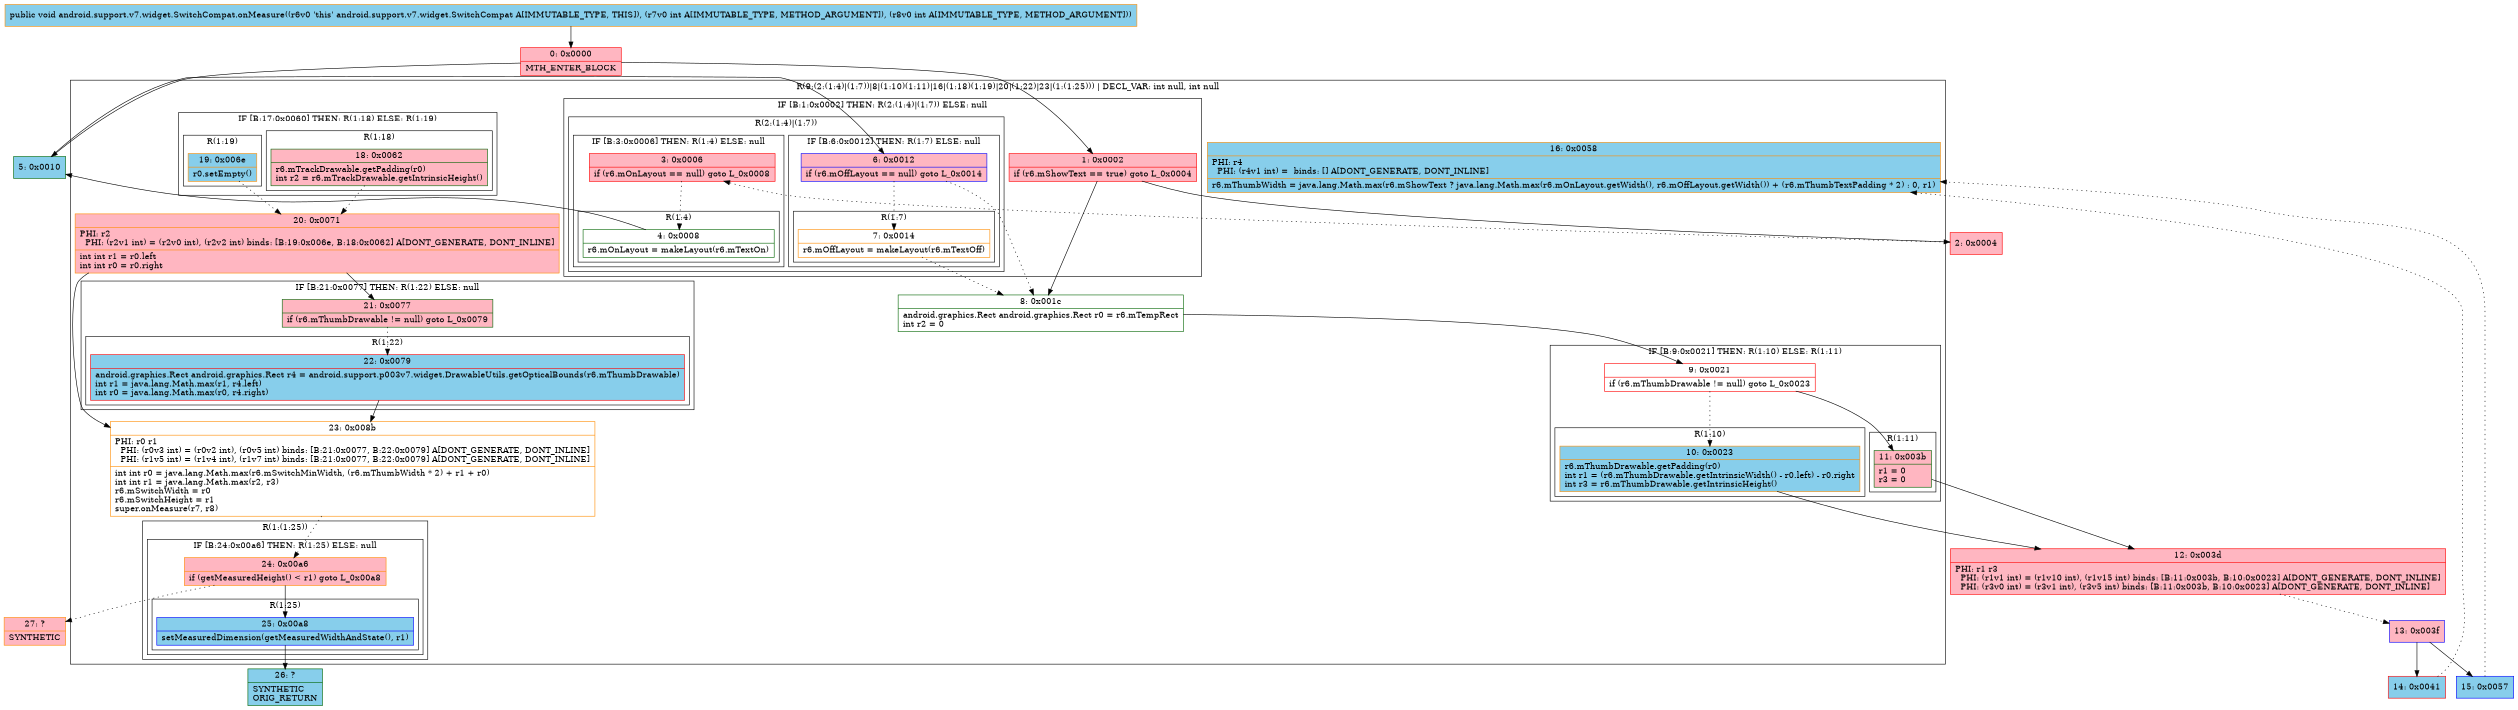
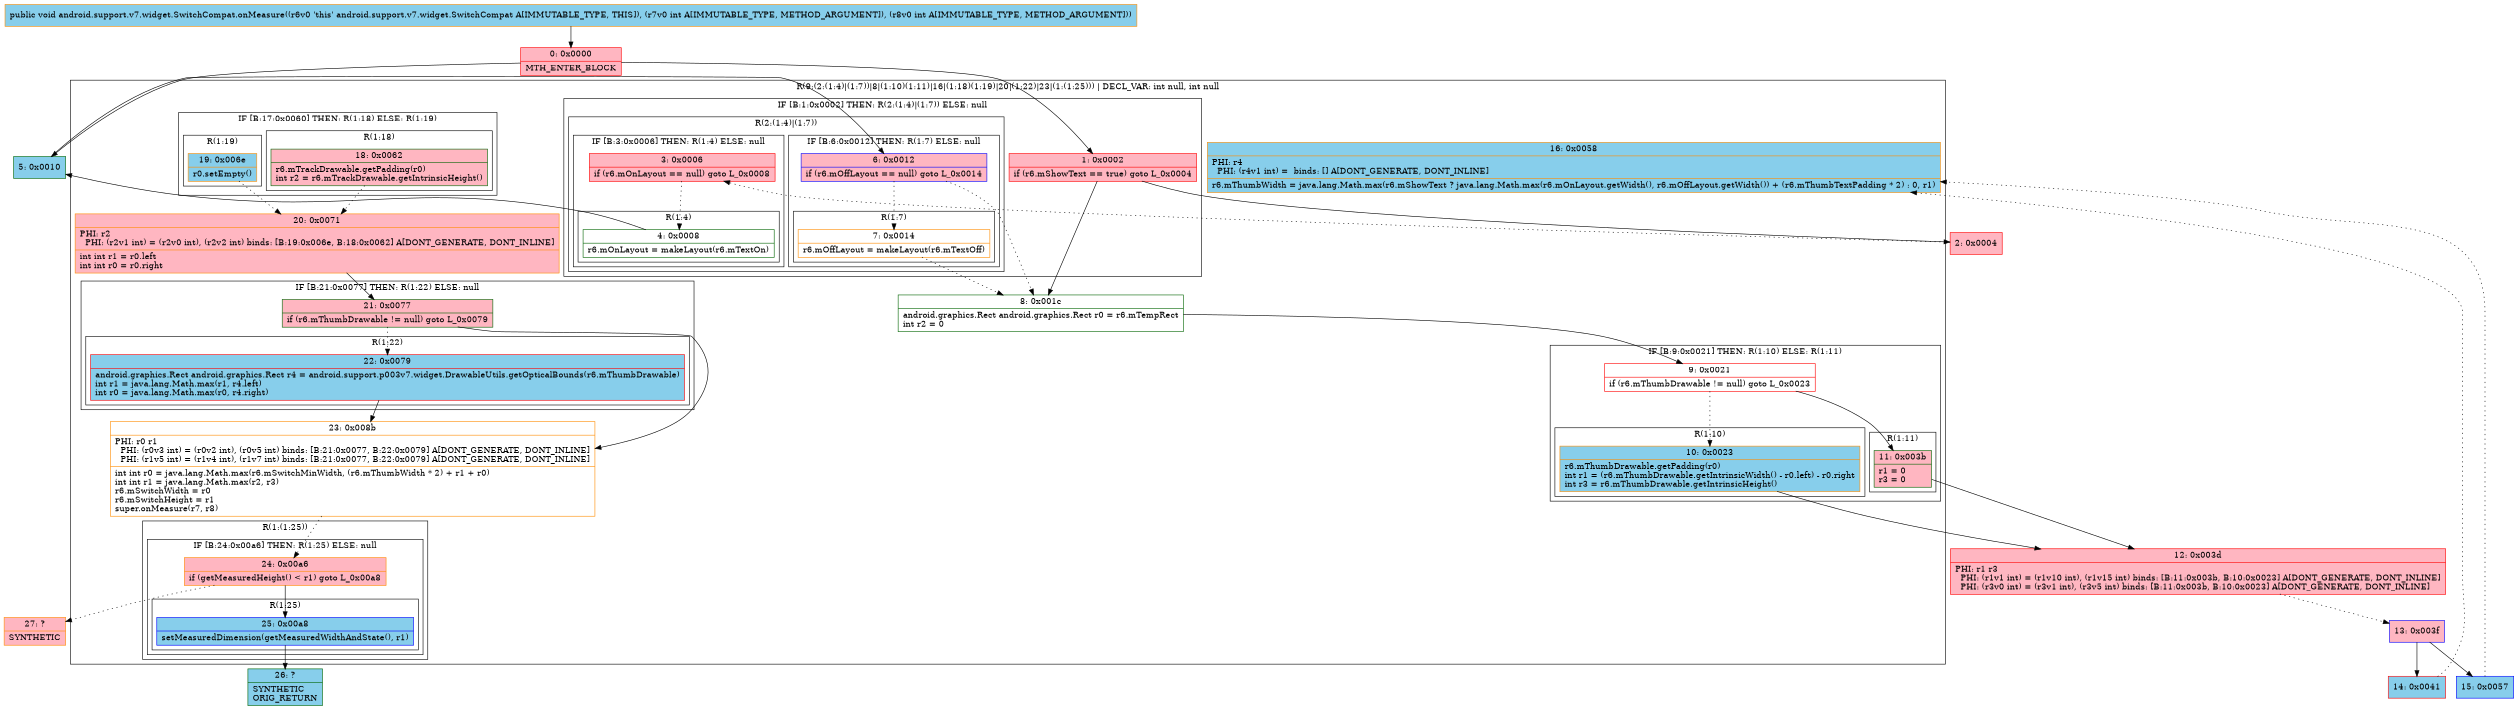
  digraph {
    fontname="DejaVu Serif"
    node [color=darkorange fillcolor=lightpink fontname="DejaVu Serif" shape=record style=filled]
    edge [fontname="DejaVu Serif" style=solid]
    n1 [color=darkgreen fillcolor=white label="{4\:\ 0x0008|r6.mOnLayout = makeLayout(r6.mTextOn)\l}"]
    n2 [color=red label="{3\:\ 0x0006|if (r6.mOnLayout == null) goto L_0x0008\l}"]
    n3 [fillcolor=white label="{7\:\ 0x0014|r6.mOffLayout = makeLayout(r6.mTextOff)\l}"]
    n4 [color=blue label="{6\:\ 0x0012|if (r6.mOffLayout == null) goto L_0x0014\l}"]
    n5 [color=red label="{1\:\ 0x0002|if (r6.mShowText == true) goto L_0x0004\l}"]
    n6 [fillcolor=skyblue label="{10\:\ 0x0023|r6.mThumbDrawable.getPadding(r0)\lint r1 = (r6.mThumbDrawable.getIntrinsicWidth() \- r0.left) \- r0.right\lint r3 = r6.mThumbDrawable.getIntrinsicHeight()\l}"]
    n7 [color=darkgreen label="{11\:\ 0x003b|r1 = 0\lr3 = 0\l}"]
    n8 [color=red fillcolor=white label="{9\:\ 0x0021|if (r6.mThumbDrawable != null) goto L_0x0023\l}"]
    n9 [color=darkgreen label="{18\:\ 0x0062|r6.mTrackDrawable.getPadding(r0)\lint r2 = r6.mTrackDrawable.getIntrinsicHeight()\l}"]
    n10 [fillcolor=skyblue label="{19\:\ 0x006e|r0.setEmpty()\l}"]
    n11 [color=red fillcolor=skyblue label="{22\:\ 0x0079|android.graphics.Rect android.graphics.Rect r4 = android.support.p003v7.widget.DrawableUtils.getOpticalBounds(r6.mThumbDrawable)\lint r1 = java.lang.Math.max(r1, r4.left)\lint r0 = java.lang.Math.max(r0, r4.right)\l}"]
    n12 [color=darkgreen label="{21\:\ 0x0077|if (r6.mThumbDrawable != null) goto L_0x0079\l}"]
    n13 [color=blue fillcolor=skyblue label="{25\:\ 0x00a8|setMeasuredDimension(getMeasuredWidthAndState(), r1)\l}"]
    n14 [label="{24\:\ 0x00a6|if (getMeasuredHeight() \< r1) goto L_0x00a8\l}"]
    n15 [color=darkgreen fillcolor=white label="{8\:\ 0x001c|android.graphics.Rect android.graphics.Rect r0 = r6.mTempRect\lint r2 = 0\l}"]
    n16 [fillcolor=skyblue label="{16\:\ 0x0058|PHI: r4 \l  PHI: (r4v1 int) =  binds: [] A[DONT_GENERATE, DONT_INLINE]\l|r6.mThumbWidth = java.lang.Math.max(r6.mShowText ? java.lang.Math.max(r6.mOnLayout.getWidth(), r6.mOffLayout.getWidth()) + (r6.mThumbTextPadding * 2) : 0, r1)\l}"]
    n17 [label="{20\:\ 0x0071|PHI: r2 \l  PHI: (r2v1 int) = (r2v0 int), (r2v2 int) binds: [B:19:0x006e, B:18:0x0062] A[DONT_GENERATE, DONT_INLINE]\l|int int r1 = r0.left\lint int r0 = r0.right\l}"]
    n18 [fillcolor=white label="{23\:\ 0x008b|PHI: r0 r1 \l  PHI: (r0v3 int) = (r0v2 int), (r0v5 int) binds: [B:21:0x0077, B:22:0x0079] A[DONT_GENERATE, DONT_INLINE]\l  PHI: (r1v5 int) = (r1v4 int), (r1v7 int) binds: [B:21:0x0077, B:22:0x0079] A[DONT_GENERATE, DONT_INLINE]\l|int int r0 = java.lang.Math.max(r6.mSwitchMinWidth, (r6.mThumbWidth * 2) + r1 + r0)\lint int r1 = java.lang.Math.max(r2, r3)\lr6.mSwitchWidth = r0\lr6.mSwitchHeight = r1\lsuper.onMeasure(r7, r8)\l}"]
    n19 [color=darkgreen fillcolor=skyblue label="{5\:\ 0x0010}"]
    n20 [color=red label="{2\:\ 0x0004}"]
    n21 [color=red label="{12\:\ 0x003d|PHI: r1 r3 \l  PHI: (r1v1 int) = (r1v10 int), (r1v15 int) binds: [B:11:0x003b, B:10:0x0023] A[DONT_GENERATE, DONT_INLINE]\l  PHI: (r3v0 int) = (r3v1 int), (r3v5 int) binds: [B:11:0x003b, B:10:0x0023] A[DONT_GENERATE, DONT_INLINE]\l}"]
    n22 [color=darkgreen fillcolor=skyblue label="{26\:\ ?|SYNTHETIC\lORIG_RETURN\l}"]
    n23 [label="{27\:\ ?|SYNTHETIC\l}"]
    n24 [color=blue label="{13\:\ 0x003f}"]
    n25 [color=red label="{0\:\ 0x0000|MTH_ENTER_BLOCK\l}"]
    n26 [color=red fillcolor=skyblue label="{14\:\ 0x0041}"]
    n27 [color=blue fillcolor=skyblue label="{15\:\ 0x0057}"]
    n28 [fillcolor=skyblue label="{public void android.support.v7.widget.SwitchCompat.onMeasure((r6v0 'this' android.support.v7.widget.SwitchCompat A[IMMUTABLE_TYPE, THIS]), (r7v0 int A[IMMUTABLE_TYPE, METHOD_ARGUMENT]), (r8v0 int A[IMMUTABLE_TYPE, METHOD_ARGUMENT])) }"]
    subgraph cluster_1 {
      label="R(9:(2:(1:4)|(1:7))|8|(1:10)(1:11)|16|(1:18)(1:19)|20|(1:22)|23|(1:(1:25))) | DECL_VAR: int null, int null\l"
      n15
      n16
      n17
      n18
      subgraph cluster_2 {
        label="IF [B:1:0x0002] THEN: R(2:(1:4)|(1:7)) ELSE: null"
        n5
        subgraph cluster_3 {
          label="R(2:(1:4)|(1:7))"
          subgraph cluster_4 {
            label="IF [B:3:0x0006] THEN: R(1:4) ELSE: null"
            n2
            subgraph cluster_5 {
              label="R(1:4)"
              n1
            }
          }
          subgraph cluster_6 {
            label="IF [B:6:0x0012] THEN: R(1:7) ELSE: null"
            n4
            subgraph cluster_7 {
              label="R(1:7)"
              n3
            }
          }
        }
      }
      subgraph cluster_8 {
        label="IF [B:9:0x0021] THEN: R(1:10) ELSE: R(1:11)"
        n8
        subgraph cluster_9 {
          label="R(1:10)"
          n6
        }
        subgraph cluster_10 {
          label="R(1:11)"
          n7
        }
      }
      subgraph cluster_11 {
        label="IF [B:17:0x0060] THEN: R(1:18) ELSE: R(1:19)"
        subgraph cluster_12 {
          label="R(1:18)"
          n9
        }
        subgraph cluster_13 {
          label="R(1:19)"
          n10
        }
      }
      subgraph cluster_14 {
        label="IF [B:21:0x0077] THEN: R(1:22) ELSE: null"
        n12
        subgraph cluster_15 {
          label="R(1:22)"
          n11
        }
      }
      subgraph cluster_16 {
        label="R(1:(1:25))"
        subgraph cluster_17 {
          label="IF [B:24:0x00a6] THEN: R(1:25) ELSE: null"
          n14
          subgraph cluster_18 {
            label="R(1:25)"
            n13
          }
        }
      }
    }
    n1 -> n19
    n2 -> n1 [style=dotted]
    n3 -> n15 [style=dotted]
    n4 -> n3 [style=dotted]
    n4 -> n15 [style=dotted]
    n5 -> n15
    n5 -> n20
    n6 -> n21
    n7 -> n21
    n8 -> n6 [style=dotted]
    n8 -> n7
    n9 -> n17 [style=dotted]
    n10 -> n17 [style=dotted]
    n11 -> n18
    n12 -> n11 [style=dotted]
-   n17 -> n18
+   n12 -> n18
    n13 -> n22
    n14 -> n13
    n14 -> n23 [style=dotted]
    n15 -> n8
    n17 -> n12
    n18 -> n14 [style=dotted]
    n19 -> n4
    n20 -> n2 [style=dotted]
    n21 -> n24 [style=dotted]
    n24 -> n26
    n24 -> n27
    n25 -> n5
    n25 -> n19
    n26 -> n16 [style=dotted]
    n27 -> n16 [style=dotted]
    n28 -> n25
  }
